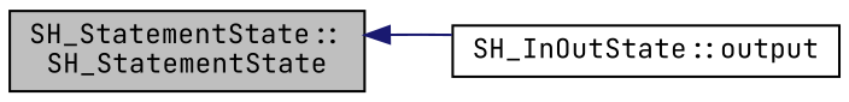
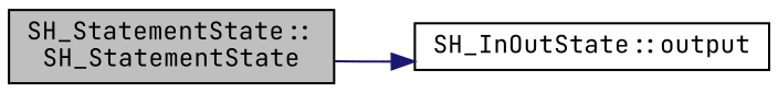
  digraph {
    rankdir=LR
    fontname="JetBrains Mono"
    node [color=black fontname="JetBrains Mono" fontsize=11 shape=record]
    n1 [fillcolor=grey75 fontcolor=black height=0.2 label="SH_StatementState::\lSH_StatementState" style=filled width=0.4]
    n2 [height=0.2 label="SH_InOutState::output" width=0.4]
-   n2 -> n1 [color=midnightblue fontname="JetBrains Mono" fontsize=11 labelfontname=Verdana labelfontsize=11 style=solid]
+   n1 -> n2 [color=midnightblue fontname="JetBrains Mono" fontsize=11 labelfontname=Verdana labelfontsize=11 style=solid]
  }
